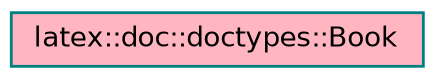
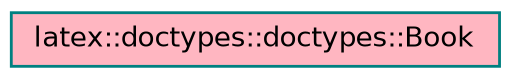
  digraph {
    rankdir=LR
-   n1 [color=teal fillcolor=lightpink fontname=Helvetica fontsize=10 height=0.2 label="latex::doc::doctypes::Book" shape=record style=filled width=0.4]
+   n1 [color=teal fillcolor=lightpink fontname=Helvetica fontsize=10 height=0.2 label="latex::doctypes::doctypes::Book" shape=record style=filled width=0.4]
  }
